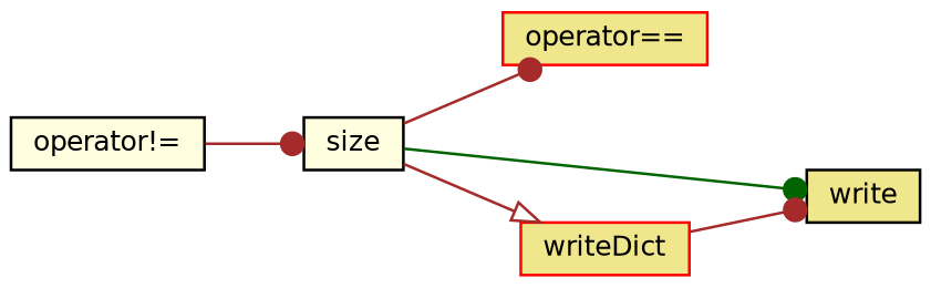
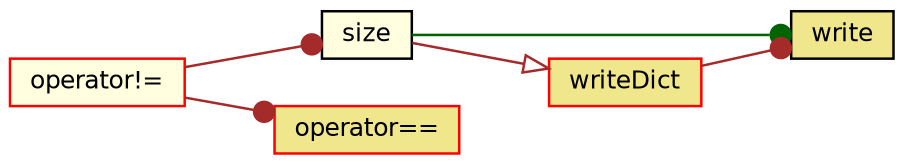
  digraph {
    rankdir=LR
    node [color=black fillcolor=khaki fontname=Helvetica fontsize=10 shape=record style=filled]
    edge [arrowhead=dot color=brown fontname=Helvetica fontsize=10 labelfontname=Helvetica labelfontsize=10 style=solid]
    n1 [fillcolor=lightyellow fontcolor=black height=0.2 label=size width=0.4]
    n2 [color=red height=0.2 label="operator==" width=0.4]
    n3 [height=0.2 label=write width=0.4]
    n4 [color=red height=0.2 label=writeDict width=0.4]
-   n5 [fillcolor=lightyellow height=0.2 label="operator!=" width=0.4]
-   n1 -> n2
+   n5 [color=red fillcolor=lightyellow height=0.2 label="operator!=" width=0.4]
+   n5 -> n2
    n1 -> n3 [color=darkgreen]
    n1 -> n4 [arrowhead=onormal]
    n4 -> n3
    n5 -> n1
  }
